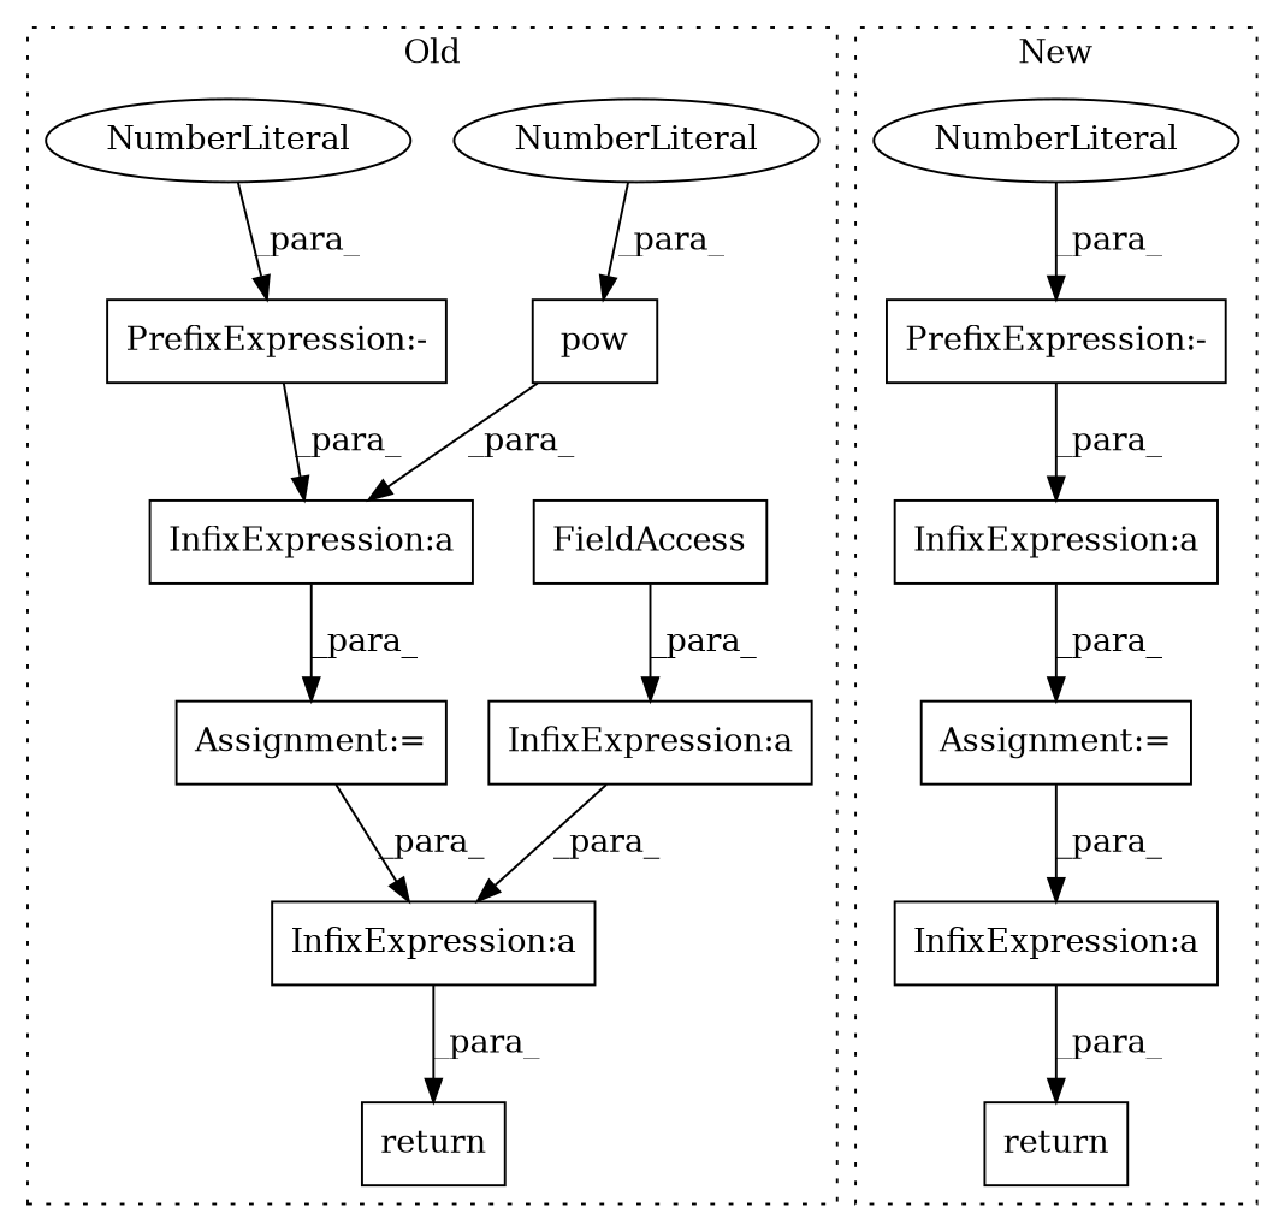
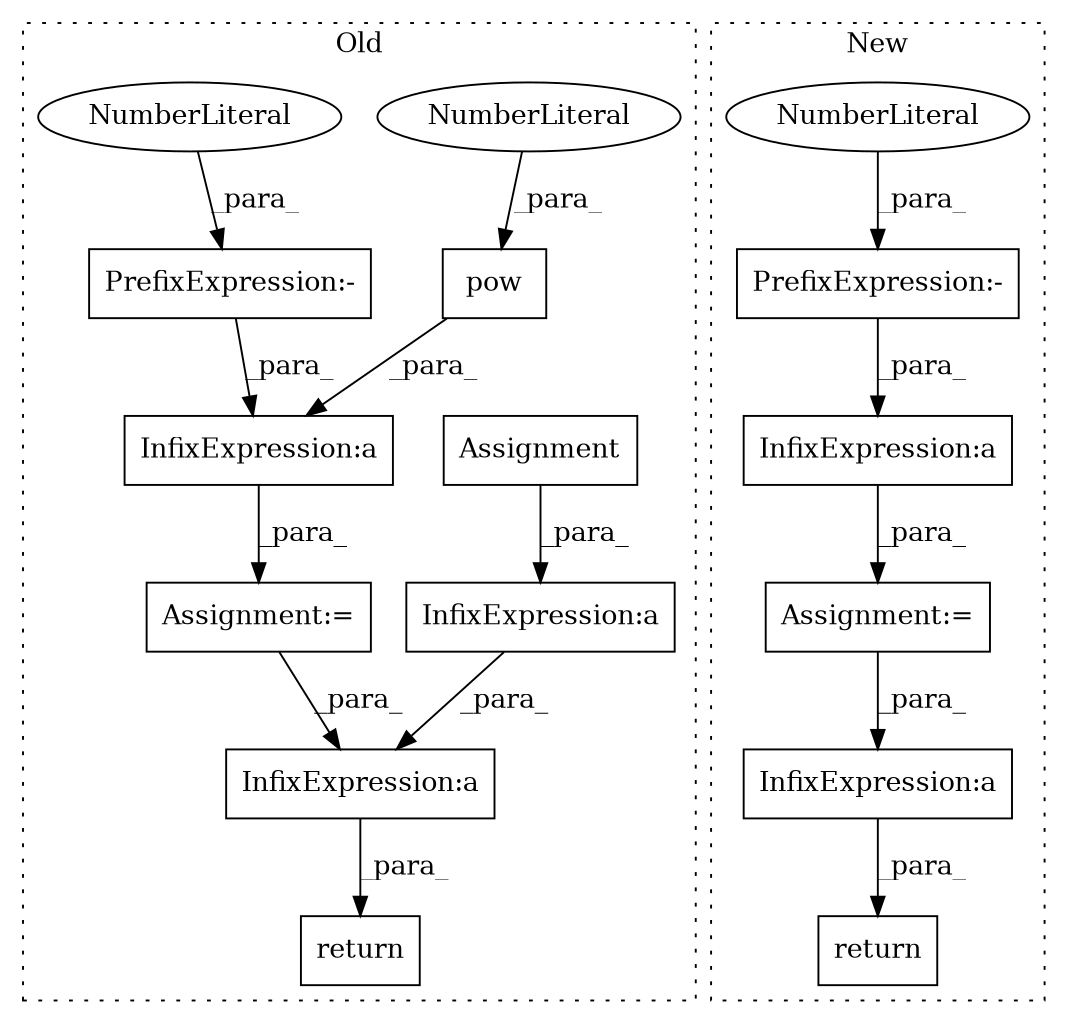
  digraph {
    node [a=27 l=3 shape=box]
    n1 [a=32 l="4,1" label=pow s="3828,3845"]
    n2 [a=41 l=7 label=return s=3921]
    n3 [label="InfixExpression:a" s=3819]
    n4 [label="InfixExpression:a" s=3874]
    n5 [a=34 l=1 label=NumberLiteral s=3844 shape=ellipse]
    n6 [label="InfixExpression:a" s=3896]
-   n7 [a=22 l=12 label=FieldAccess s=3899]
+   n7 [a=22 l=12 label=Assignment s=3899]
    n8 [a=38 l=1 label="PrefixExpression:-" s=3815]
    n9 [a=34 label=NumberLiteral s=3816 shape=ellipse]
    n10 [a=7 l=1 label="Assignment:=" s=3813]
    n11 [a=41 l=7 label=return s=8783]
    n12 [a=7 l=1 label="Assignment:=" s=8734]
    n13 [label="InfixExpression:a" s=8810]
    n14 [label="InfixExpression:a" s=8751]
    n15 [a=38 l=1 label="PrefixExpression:-" s=8773]
    n16 [a=34 l=1 label=NumberLiteral s=8774 shape=ellipse]
    subgraph cluster_1 {
      label=Old
      style=dotted
      n1
      n2
      n3
      n4
      n5
      n6
      n7
      n8
      n9
      n10
    }
    subgraph cluster_2 {
      label=New
      style=dotted
      n11
      n12
      n13
      n14
      n15
      n16
    }
    n1 -> n3 [label=_para_]
    n3 -> n10 [label=_para_]
    n4 -> n2 [label=_para_]
    n5 -> n1 [label=_para_]
    n6 -> n4 [label=_para_]
    n7 -> n6 [label=_para_]
    n8 -> n3 [label=_para_]
    n9 -> n8 [label=_para_]
    n10 -> n4 [label=_para_]
    n12 -> n13 [label=_para_]
    n13 -> n11 [label=_para_]
    n14 -> n12 [label=_para_]
    n15 -> n14 [label=_para_]
    n16 -> n15 [label=_para_]
  }
